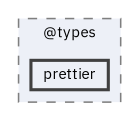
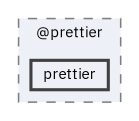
  digraph {
    compound=true
    fontname="IBM Plex Sans"
    n1 [color=grey25 fillcolor="#edf0f7" fontname="IBM Plex Sans" fontsize=10 height=0.2 label=prettier shape=box style="filled,bold" width=0.4]
    subgraph cluster_1 {
      bgcolor="#edf0f7"
      fontsize=10
-     label="@types"
+     label="@prettier"
      pencolor=grey50
      style="filled,dashed"
      n1
    }
  }
